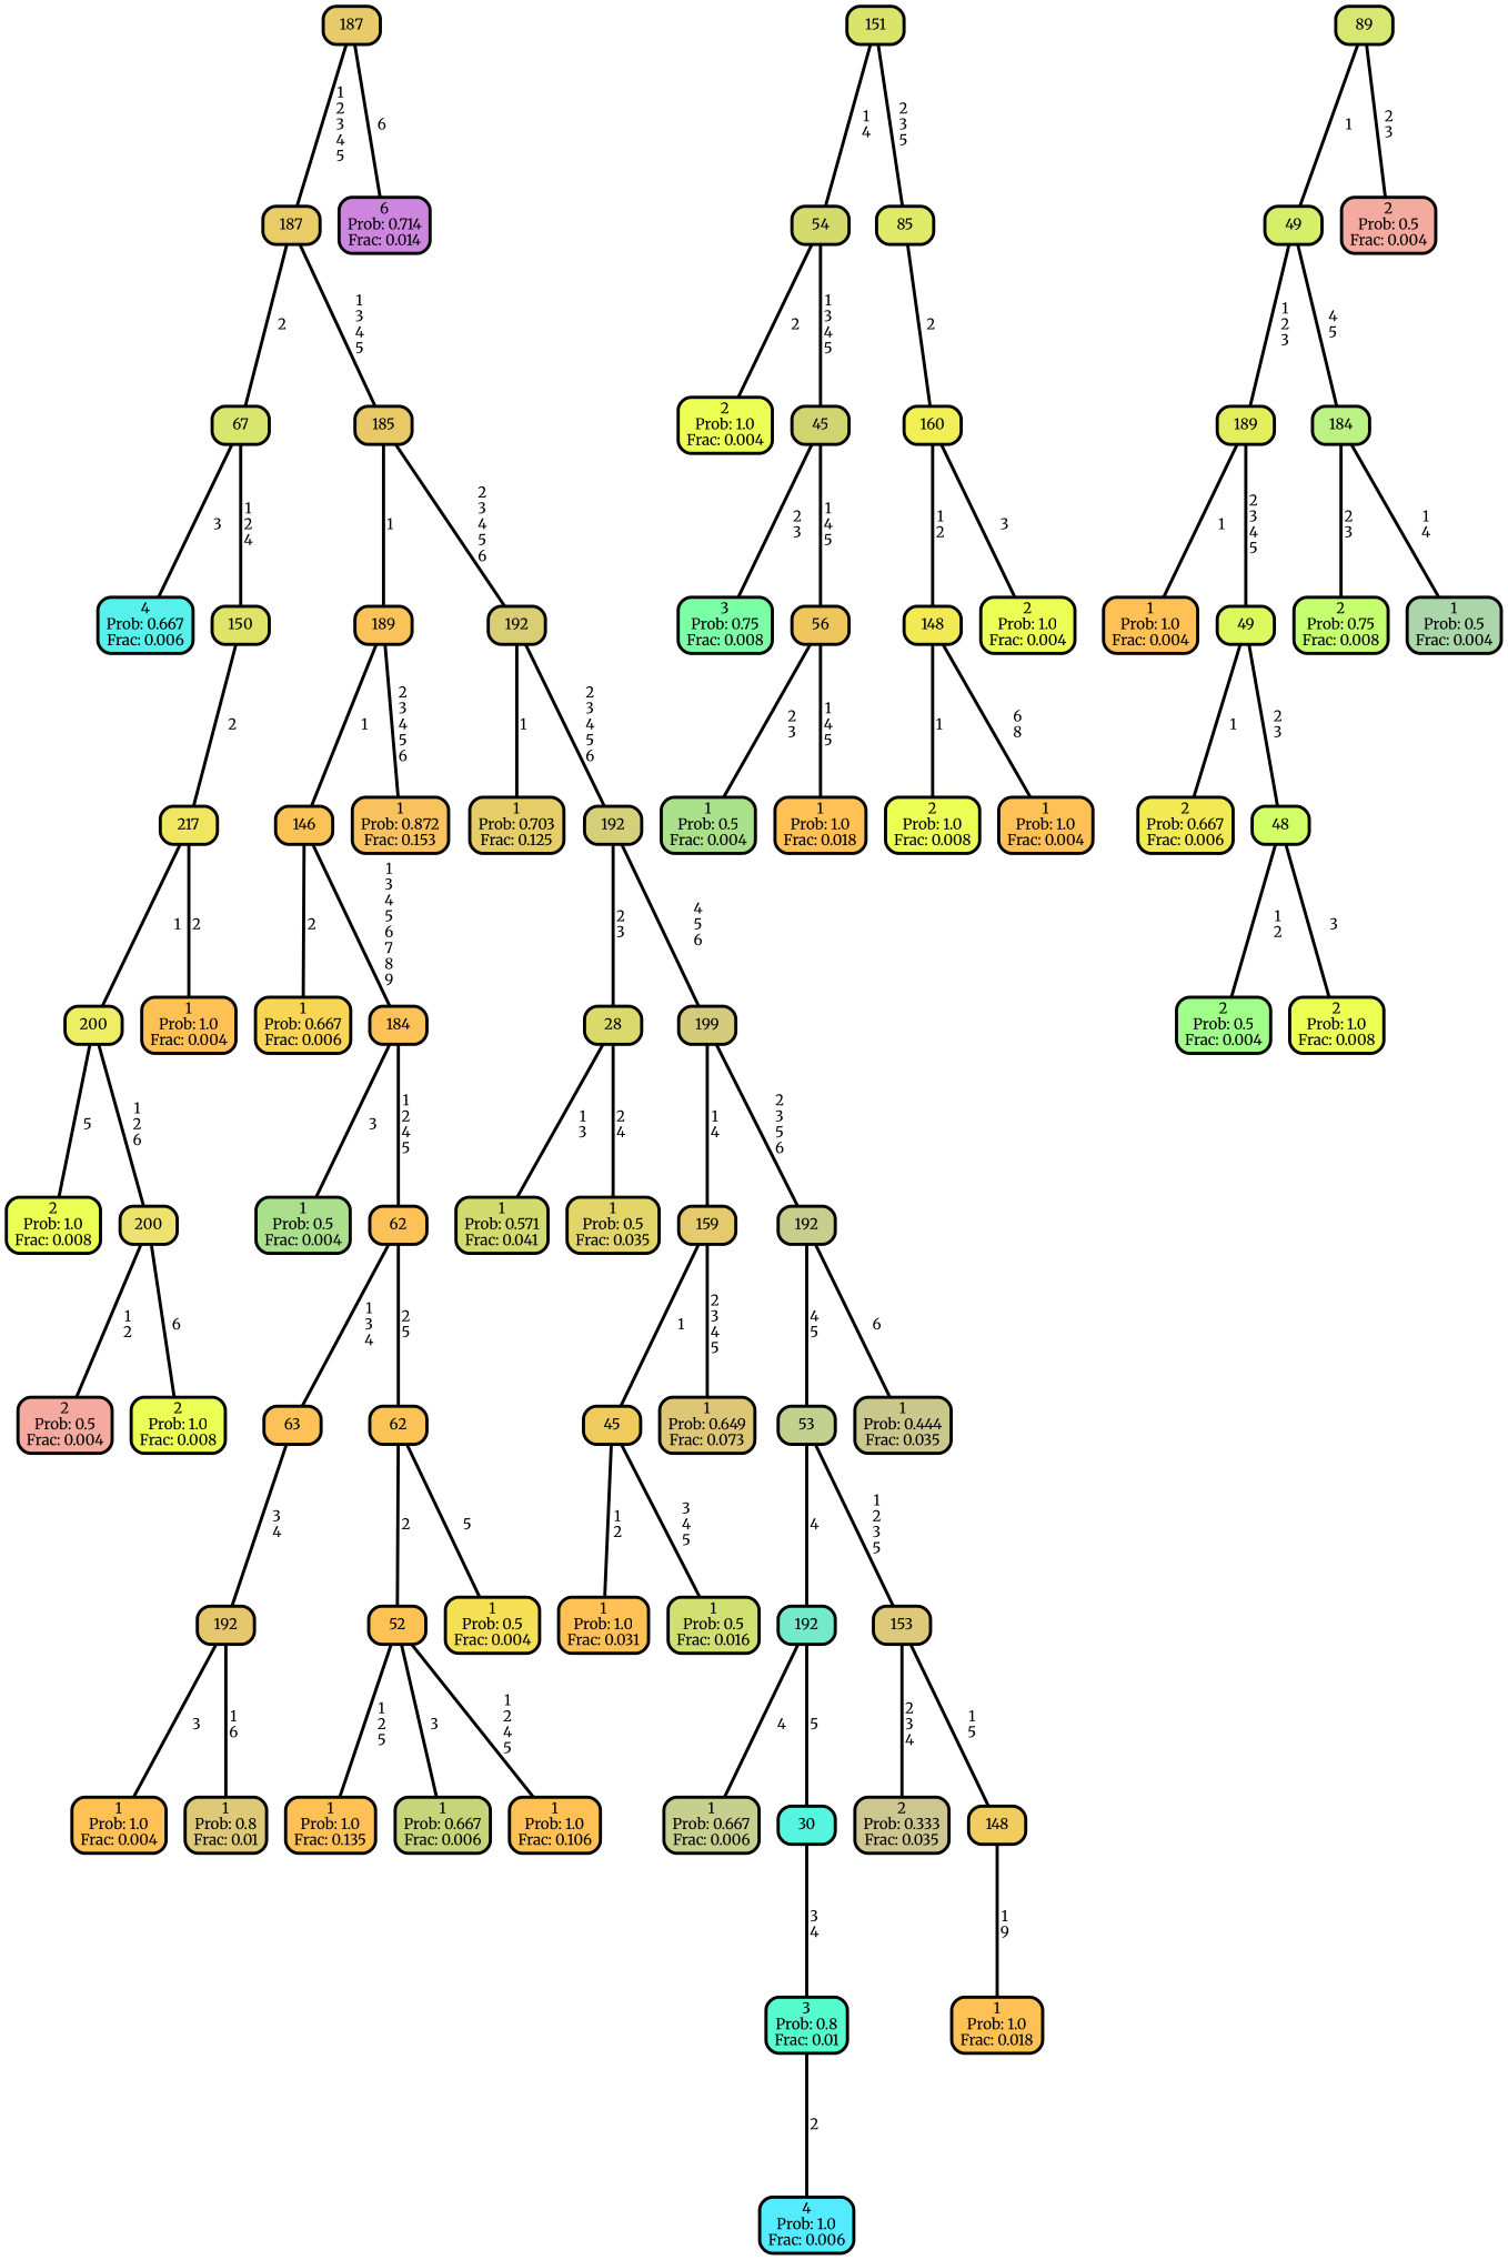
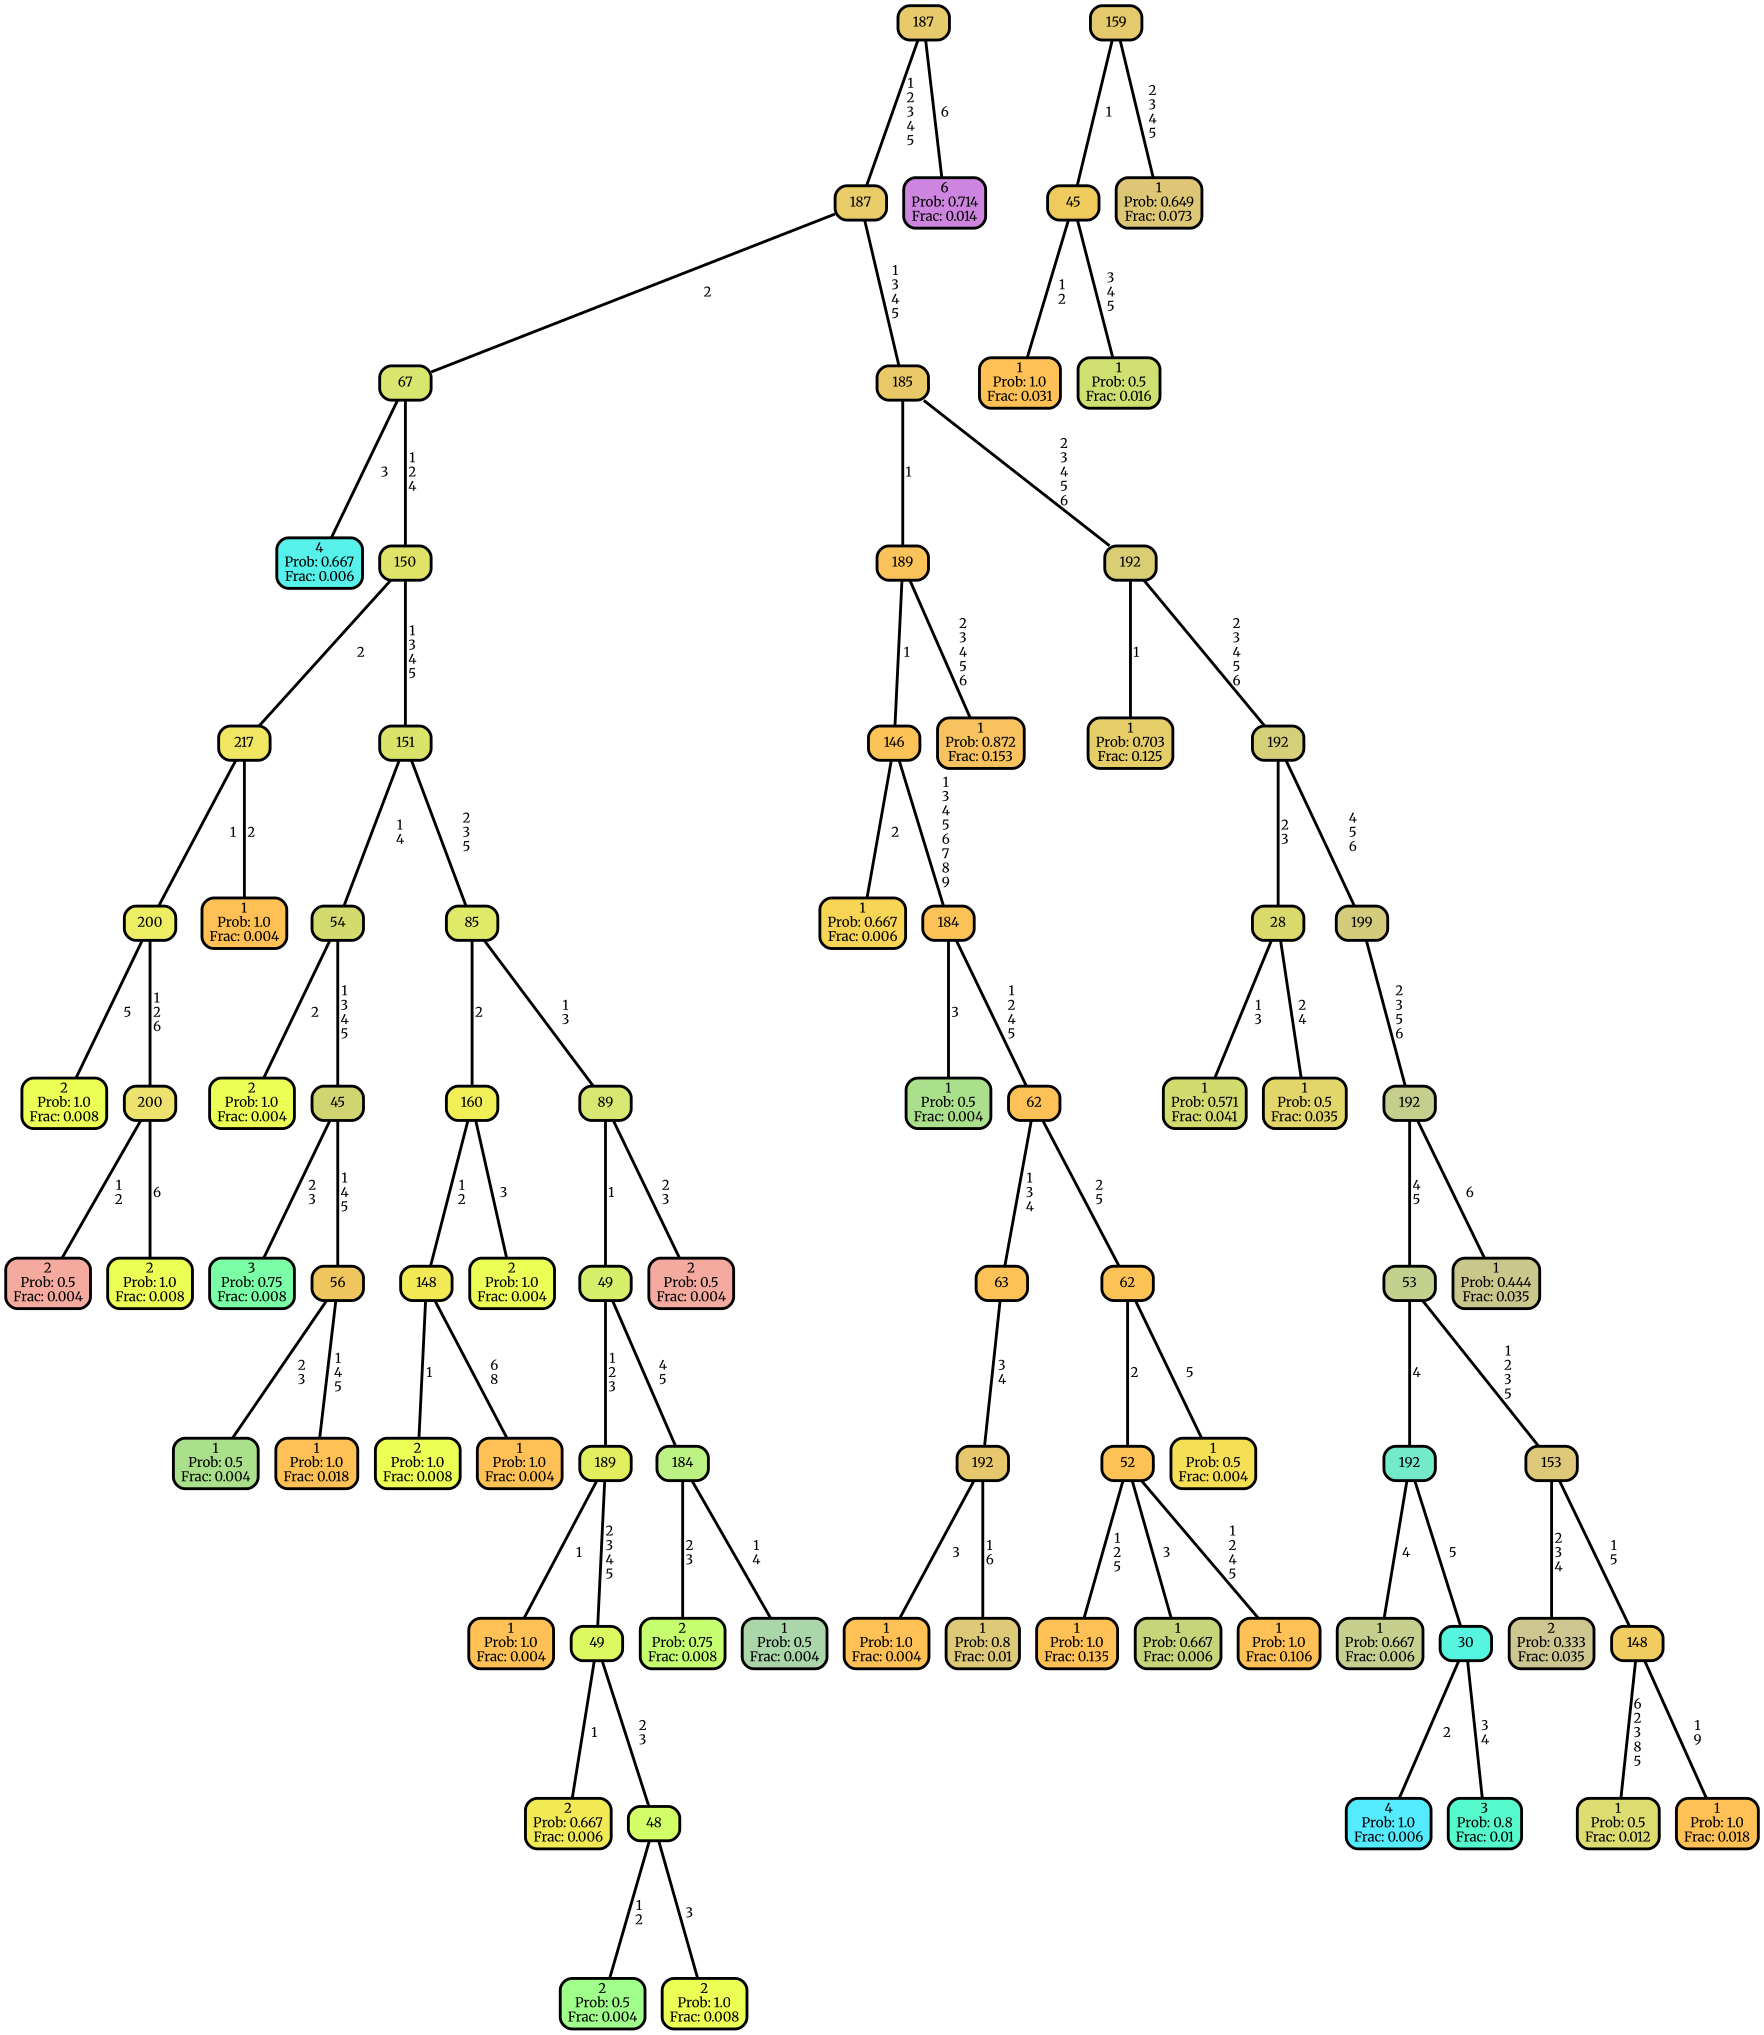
  graph {
    fontname=Merriweather
    ranksep="0 equally"
    splines=straight
    node [color=black fillcolor="#ffc155" fontcolor=black fontname=Merriweather penwidth=3 shape=box style="filled, rounded"]
    edge [color=black fontname=Merriweather penwidth=3]
    n1 [fillcolor="#55f1ea" label="4\nProb: 0.667\nFrac: 0.006"]
    n2 [fillcolor="#d8e56f" label=67]
    n3 [fillcolor="#dfe468" label=150]
    n4 [fillcolor="#f0e661" label=217]
    n5 [fillcolor="#dae46b" label=151]
    n6 [fillcolor="#ebff55" label="2\nProb: 1.0\nFrac: 0.008"]
    n7 [fillcolor="#edee64" label=200]
    n8 [fillcolor="#eee26e" label=200]
    n9 [fillcolor="#f5aaa0" label="2\nProb: 0.5\nFrac: 0.004"]
    n10 [fillcolor="#ebff55" label="2\nProb: 1.0\nFrac: 0.008"]
    n11 [label="1\nProb: 1.0\nFrac: 0.004"]
    n12 [fillcolor="#d3da6e" label=54]
    n13 [fillcolor="#dfea68" label=85]
    n14 [fillcolor="#ebff55" label="2\nProb: 1.0\nFrac: 0.004"]
    n15 [fillcolor="#d0d571" label=45]
    n16 [fillcolor="#7affa6" label="3\nProb: 0.75\nFrac: 0.008"]
    n17 [fillcolor="#efc65e" label=56]
    n18 [fillcolor="#aae08b" label="1\nProb: 0.5\nFrac: 0.004"]
    n19 [label="1\nProb: 1.0\nFrac: 0.018"]
    n20 [fillcolor="#f0ef55" label=160]
    n21 [fillcolor="#d8e771" label=89]
    n22 [fillcolor="#ebff55" label="2\nProb: 1.0\nFrac: 0.008"]
    n23 [fillcolor="#f1ea55" label=148]
    n24 [label="1\nProb: 1.0\nFrac: 0.004"]
    n25 [fillcolor="#ebff55" label="2\nProb: 1.0\nFrac: 0.004"]
    n26 [fillcolor="#d5ef6b" label=49]
    n27 [fillcolor="#f5aaa0" label="2\nProb: 0.5\nFrac: 0.004"]
    n28 [label="1\nProb: 1.0\nFrac: 0.004"]
    n29 [fillcolor="#e2ee5e" label=189]
    n30 [fillcolor="#dcf861" label=49]
    n31 [fillcolor="#f1ea55" label="2\nProb: 0.667\nFrac: 0.006"]
    n32 [fillcolor="#d2ff67" label=48]
    n33 [fillcolor="#a0ff8b" label="2\nProb: 0.5\nFrac: 0.004"]
    n34 [fillcolor="#ebff55" label="2\nProb: 1.0\nFrac: 0.008"]
    n35 [fillcolor="#bcf183" label=184]
    n36 [fillcolor="#c5ff70" label="2\nProb: 0.75\nFrac: 0.008"]
    n37 [fillcolor="#aad6aa" label="1\nProb: 0.5\nFrac: 0.004"]
    n38 [fillcolor="#e7cc68" label=187]
    n39 [fillcolor="#e9c867" label=185]
    n40 [fillcolor="#fac25a" label=189]
    n41 [fillcolor="#dace74" label=192]
    n42 [fillcolor="#f8d555" label="1\nProb: 0.667\nFrac: 0.006"]
    n43 [fillcolor="#fbc357" label=146]
    n44 [fillcolor="#fbc257" label=184]
    n45 [fillcolor="#aae08b" label="1\nProb: 0.5\nFrac: 0.004"]
    n46 [fillcolor="#fcc257" label=62]
    n47 [fillcolor="#fcc157" label=63]
    n48 [fillcolor="#fbc356" label=62]
    n49 [label="1\nProb: 1.0\nFrac: 0.004"]
    n50 [fillcolor="#e6c76d" label=192]
    n51 [fillcolor="#ddc977" label="1\nProb: 0.8\nFrac: 0.01"]
    n52 [label="1\nProb: 1.0\nFrac: 0.135"]
    n53 [fillcolor="#fcc256" label=52]
    n54 [fillcolor="#f5e055" label="1\nProb: 0.5\nFrac: 0.004"]
    n55 [fillcolor="#c6d579" label="1\nProb: 0.667\nFrac: 0.006"]
    n56 [label="1\nProb: 1.0\nFrac: 0.106"]
    n57 [fillcolor="#f8c25e" label="1\nProb: 0.872\nFrac: 0.153"]
    n58 [fillcolor="#e5ce67" label="1\nProb: 0.703\nFrac: 0.125"]
    n59 [fillcolor="#d6cf79" label=192]
    n60 [fillcolor="#d9d96c" label=28]
    n61 [fillcolor="#d4cb7d" label=199]
    n62 [fillcolor="#d2db6e" label="1\nProb: 0.571\nFrac: 0.041"]
    n63 [fillcolor="#e2d66a" label="1\nProb: 0.5\nFrac: 0.035"]
    n64 [fillcolor="#e4c96d" label=159]
    n65 [fillcolor="#c5ce8d" label=192]
    n66 [label="1\nProb: 1.0\nFrac: 0.031"]
    n67 [fillcolor="#efcb5e" label=45]
    n68 [fillcolor="#cfe070" label="1\nProb: 0.5\nFrac: 0.016"]
    n69 [fillcolor="#ddc777" label="1\nProb: 0.649\nFrac: 0.073"]
    n70 [fillcolor="#c3d18e" label=53]
    n71 [fillcolor="#cac78d" label="1\nProb: 0.444\nFrac: 0.035"]
    n72 [fillcolor="#c6cf8d" label="1\nProb: 0.667\nFrac: 0.006"]
    n73 [fillcolor="#73eac9" label=192]
    n74 [fillcolor="#55f5e0" label=30]
    n75 [fillcolor="#55ebff" label="4\nProb: 1.0\nFrac: 0.006"]
    n76 [fillcolor="#55fbcd" label="3\nProb: 0.8\nFrac: 0.01"]
    n77 [fillcolor="#dec97a" label=153]
    n78 [fillcolor="#cec690" label="2\nProb: 0.333\nFrac: 0.035"]
    n79 [fillcolor="#f1cc60" label=148]
+   n80 [fillcolor="#dcdc71" label="1\nProb: 0.5\nFrac: 0.012"]
    n81 [label="1\nProb: 1.0\nFrac: 0.018"]
    n82 [fillcolor="#e7cb6a" label=187]
    n83 [fillcolor="#ce85df" label="6\nProb: 0.714\nFrac: 0.014"]
    subgraph sub_1 {
      rank=same
    }
    n2 -- n1 [label=" 3"]
    n2 -- n3 [label=" 1\n 2\n 4"]
    n3 -- n4 [label=" 2"]
+   n3 -- n5 [label=" 1\n 3\n 4\n 5"]
    n4 -- n7 [label=" 1"]
    n4 -- n11 [label=" 2"]
    n5 -- n12 [label=" 1\n 4"]
    n5 -- n13 [label=" 2\n 3\n 5"]
    n7 -- n6 [label=" 5"]
    n7 -- n8 [label=" 1\n 2\n 6"]
    n8 -- n9 [label=" 1\n 2"]
    n8 -- n10 [label=" 6"]
    n12 -- n14 [label=" 2"]
    n12 -- n15 [label=" 1\n 3\n 4\n 5"]
    n13 -- n20 [label=" 2"]
+   n13 -- n21 [label=" 1\n 3"]
    n15 -- n16 [label=" 2\n 3"]
    n15 -- n17 [label=" 1\n 4\n 5"]
    n17 -- n18 [label=" 2\n 3"]
    n17 -- n19 [label=" 1\n 4\n 5"]
    n20 -- n23 [label=" 1\n 2"]
    n20 -- n25 [label=" 3"]
    n21 -- n26 [label=" 1"]
    n21 -- n27 [label=" 2\n 3"]
    n23 -- n22 [label=" 1"]
    n23 -- n24 [label=" 6\n 8"]
    n26 -- n29 [label=" 1\n 2\n 3"]
    n26 -- n35 [label=" 4\n 5"]
    n29 -- n28 [label=" 1"]
    n29 -- n30 [label=" 2\n 3\n 4\n 5"]
    n30 -- n31 [label=" 1"]
    n30 -- n32 [label=" 2\n 3"]
    n32 -- n33 [label=" 1\n 2"]
    n32 -- n34 [label=" 3"]
    n35 -- n36 [label=" 2\n 3"]
    n35 -- n37 [label=" 1\n 4"]
    n38 -- n2 [label=" 2"]
    n38 -- n39 [label=" 1\n 3\n 4\n 5"]
    n39 -- n40 [label=" 1"]
    n39 -- n41 [label=" 2\n 3\n 4\n 5\n 6"]
    n40 -- n43 [label=" 1"]
    n40 -- n57 [label=" 2\n 3\n 4\n 5\n 6"]
    n41 -- n58 [label=" 1"]
    n41 -- n59 [label=" 2\n 3\n 4\n 5\n 6"]
    n43 -- n42 [label=" 2"]
    n43 -- n44 [label=" 1\n 3\n 4\n 5\n 6\n 7\n 8\n 9"]
    n44 -- n45 [label=" 3"]
    n44 -- n46 [label=" 1\n 2\n 4\n 5"]
    n46 -- n47 [label=" 1\n 3\n 4"]
    n46 -- n48 [label=" 2\n 5"]
    n47 -- n50 [label=" 3\n 4"]
    n48 -- n53 [label=" 2"]
    n48 -- n54 [label=" 5"]
    n50 -- n49 [label=" 3"]
    n50 -- n51 [label=" 1\n 6"]
    n53 -- n52 [label=" 1\n 2\n 5"]
    n53 -- n55 [label=" 3"]
    n53 -- n56 [label=" 1\n 2\n 4\n 5"]
    n59 -- n60 [label=" 2\n 3"]
    n59 -- n61 [label=" 4\n 5\n 6"]
    n60 -- n62 [label=" 1\n 3"]
    n60 -- n63 [label=" 2\n 4"]
-   n61 -- n64 [label=" 1\n 4"]
    n61 -- n65 [label=" 2\n 3\n 5\n 6"]
    n64 -- n67 [label=" 1"]
    n64 -- n69 [label=" 2\n 3\n 4\n 5"]
    n65 -- n70 [label=" 4\n 5"]
    n65 -- n71 [label=" 6"]
    n67 -- n66 [label=" 1\n 2"]
    n67 -- n68 [label=" 3\n 4\n 5"]
    n70 -- n73 [label=" 4"]
    n70 -- n77 [label=" 1\n 2\n 3\n 5"]
    n73 -- n72 [label=" 4"]
    n73 -- n74 [label=" 5"]
-   n76 -- n75 [label=" 2"]
+   n74 -- n75 [label=" 2"]
    n74 -- n76 [label=" 3\n 4"]
    n77 -- n78 [label=" 2\n 3\n 4"]
    n77 -- n79 [label=" 1\n 5"]
+   n79 -- n80 [label=" 6\n 2\n 3\n 8\n 5"]
    n79 -- n81 [label=" 1\n 9"]
    n82 -- n38 [label=" 1\n 2\n 3\n 4\n 5"]
    n82 -- n83 [label=" 6"]
  }
